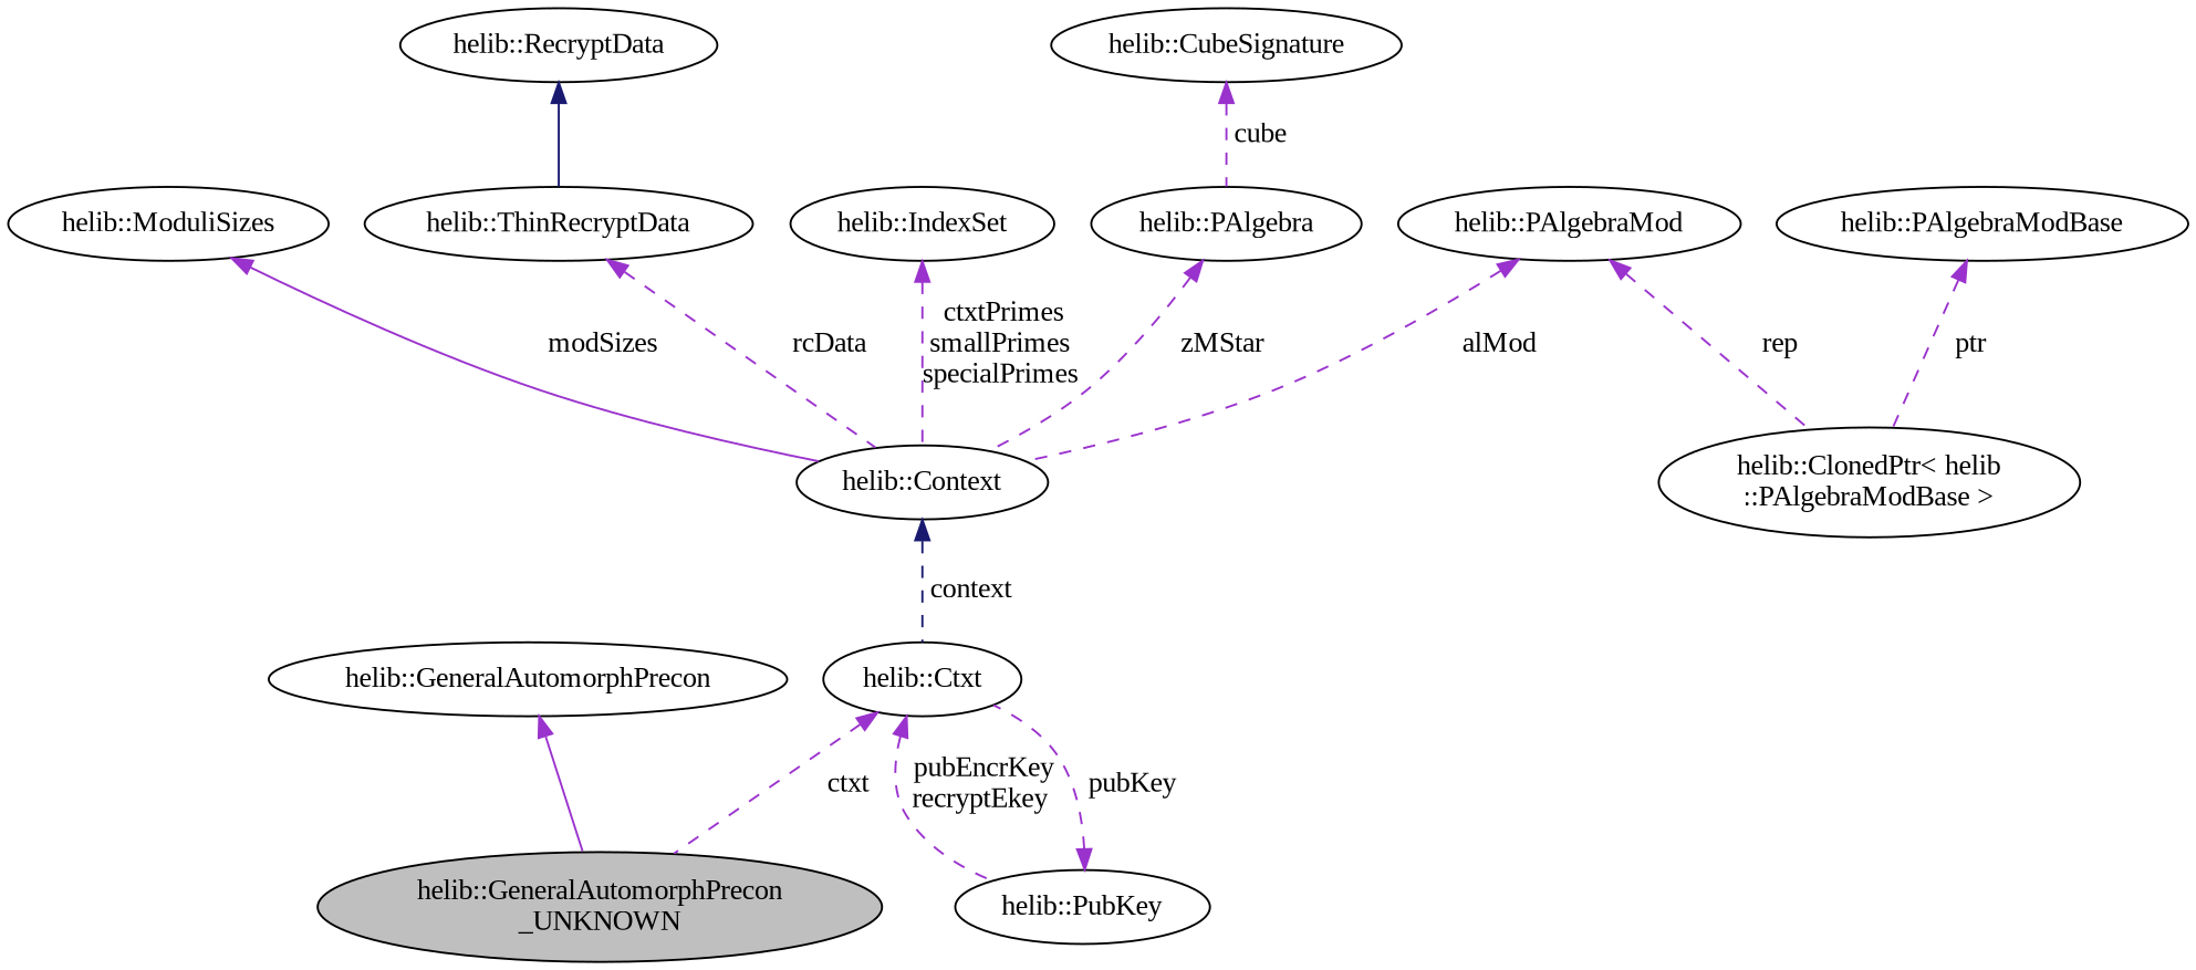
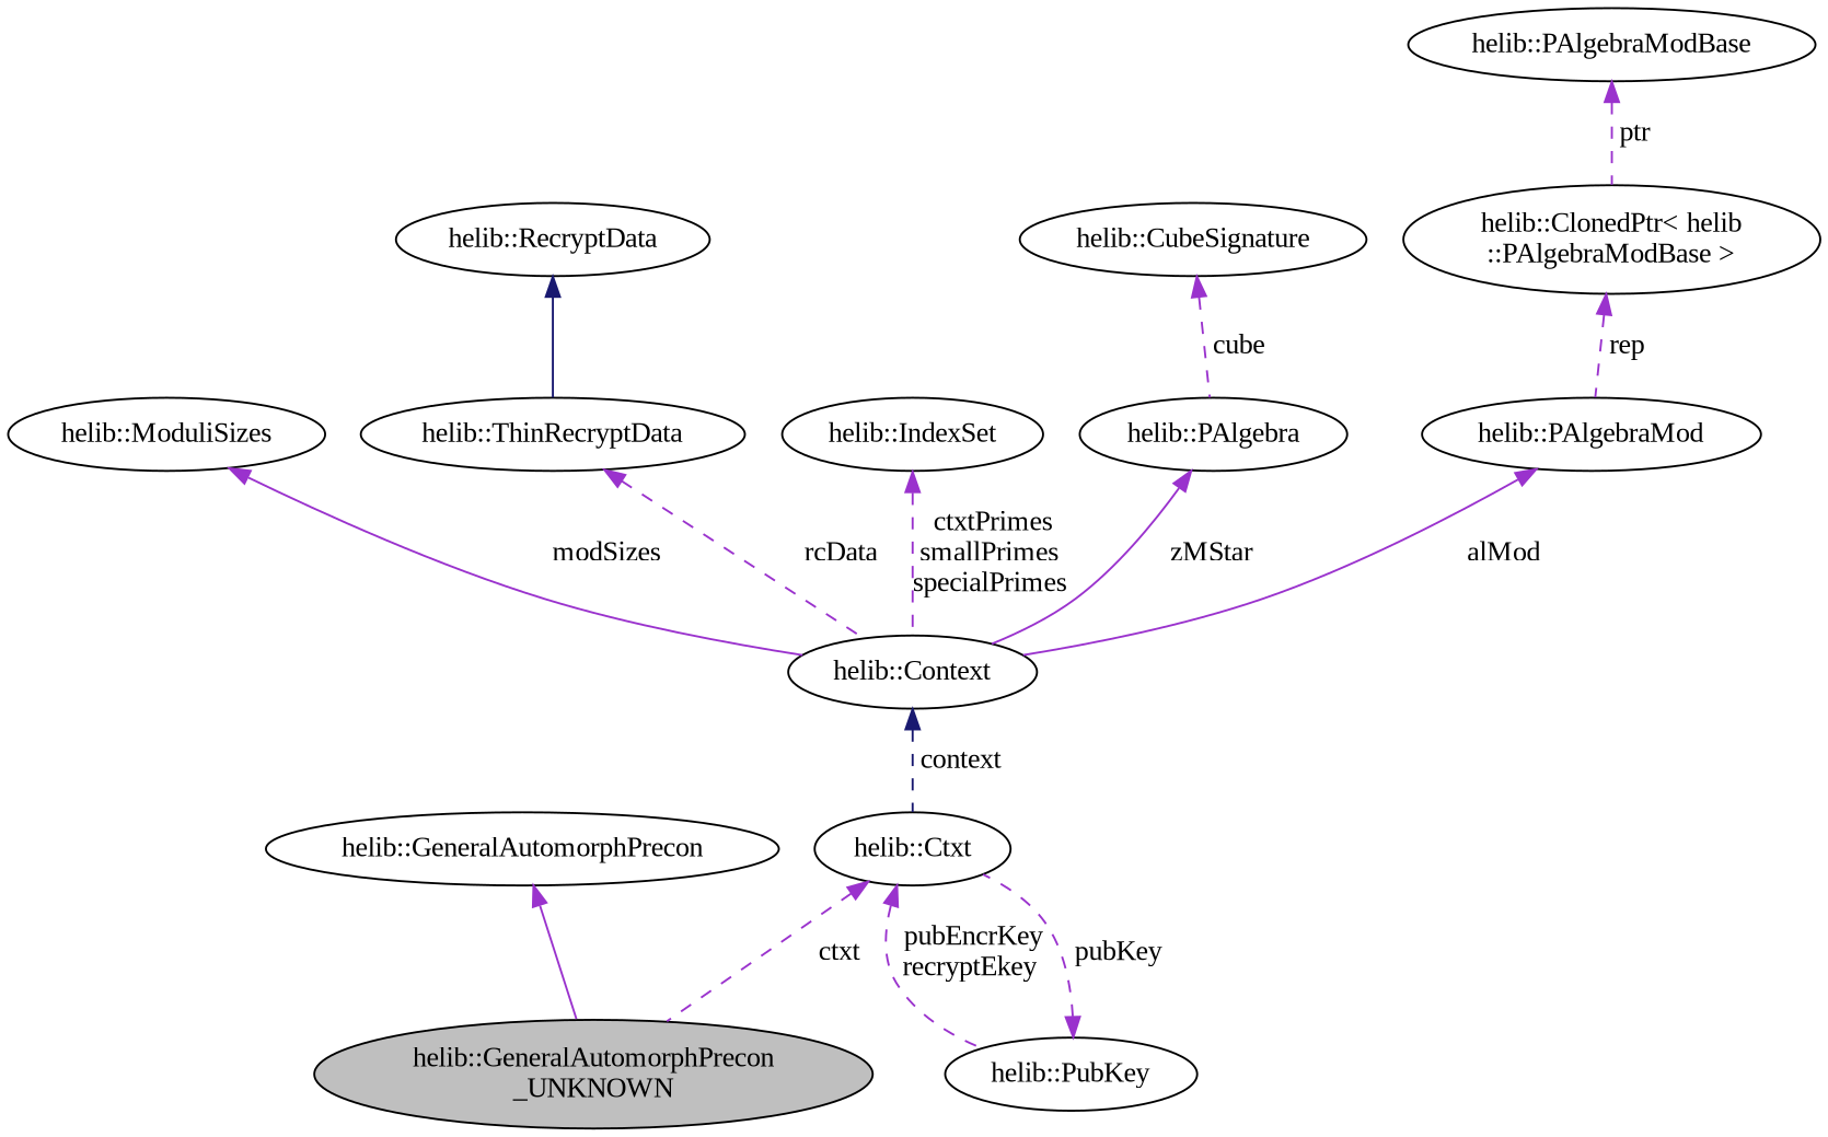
  digraph {
    fontname="Liberation Serif"
    node [color=black fillcolor=white fontname="Liberation Serif" style=filled]
    edge [color=darkorchid3 dir=back fontname="Liberation Serif" style=dashed]
    n1 [fillcolor=grey75 fontcolor=black label="helib::GeneralAutomorphPrecon\l_UNKNOWN"]
    n2 [label="helib::GeneralAutomorphPrecon"]
    n3 [label="helib::Ctxt"]
    n4 [label="helib::PubKey"]
    n5 [label="helib::Context"]
    n6 [label="helib::ModuliSizes"]
    n7 [label="helib::ThinRecryptData"]
    n8 [label="helib::RecryptData"]
    n9 [label="helib::IndexSet"]
    n10 [label="helib::PAlgebra"]
    n11 [label="helib::CubeSignature"]
    n12 [label="helib::PAlgebraMod"]
    n13 [label="helib::ClonedPtr\< helib\l::PAlgebraModBase \>"]
    n14 [label="helib::PAlgebraModBase"]
    n2 -> n1 [style=solid]
    n3 -> n1 [label=" ctxt"]
    n3 -> n4 [label=" pubEncrKey\nrecryptEkey"]
    n4 -> n3 [label=" pubKey"]
    n5 -> n3 [color=midnightblue label=" context"]
    n6 -> n5 [label=" modSizes" style=solid]
    n7 -> n5 [label=" rcData"]
    n8 -> n7 [color=midnightblue style=solid]
    n9 -> n5 [label=" ctxtPrimes\nsmallPrimes\nspecialPrimes"]
-   n10 -> n5 [label=" zMStar"]
+   n10 -> n5 [label=" zMStar" style=solid]
    n11 -> n10 [label=" cube"]
-   n12 -> n5 [label=" alMod"]
-   n12 -> n13 [label=" rep"]
+   n12 -> n5 [label=" alMod" style=solid]
+   n13 -> n12 [label=" rep"]
    n14 -> n13 [label=" ptr"]
  }
